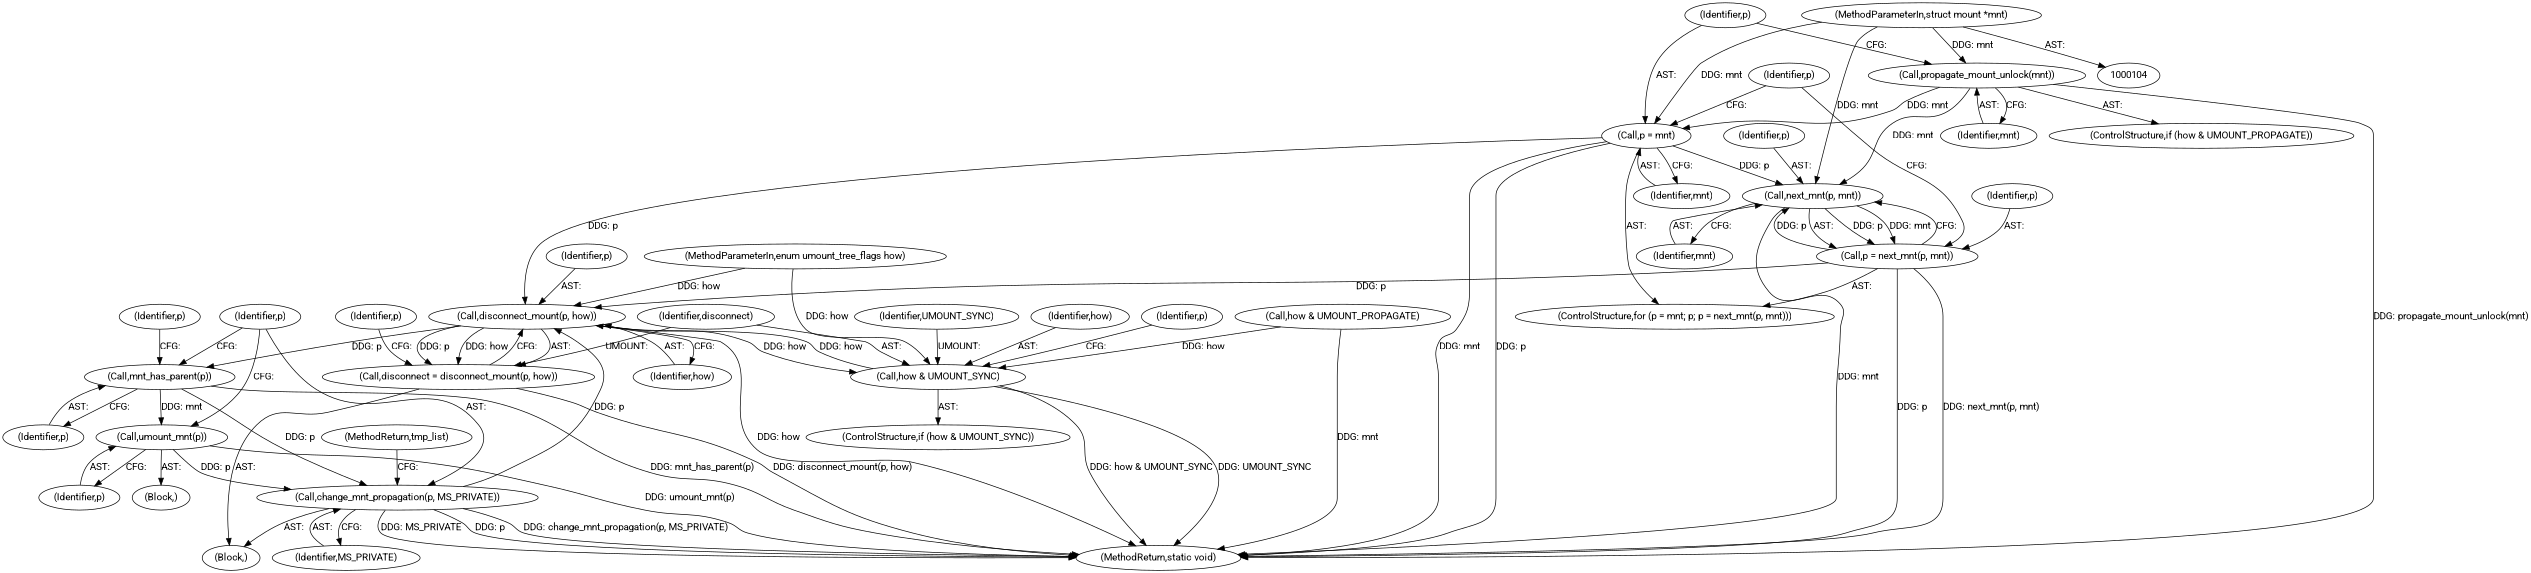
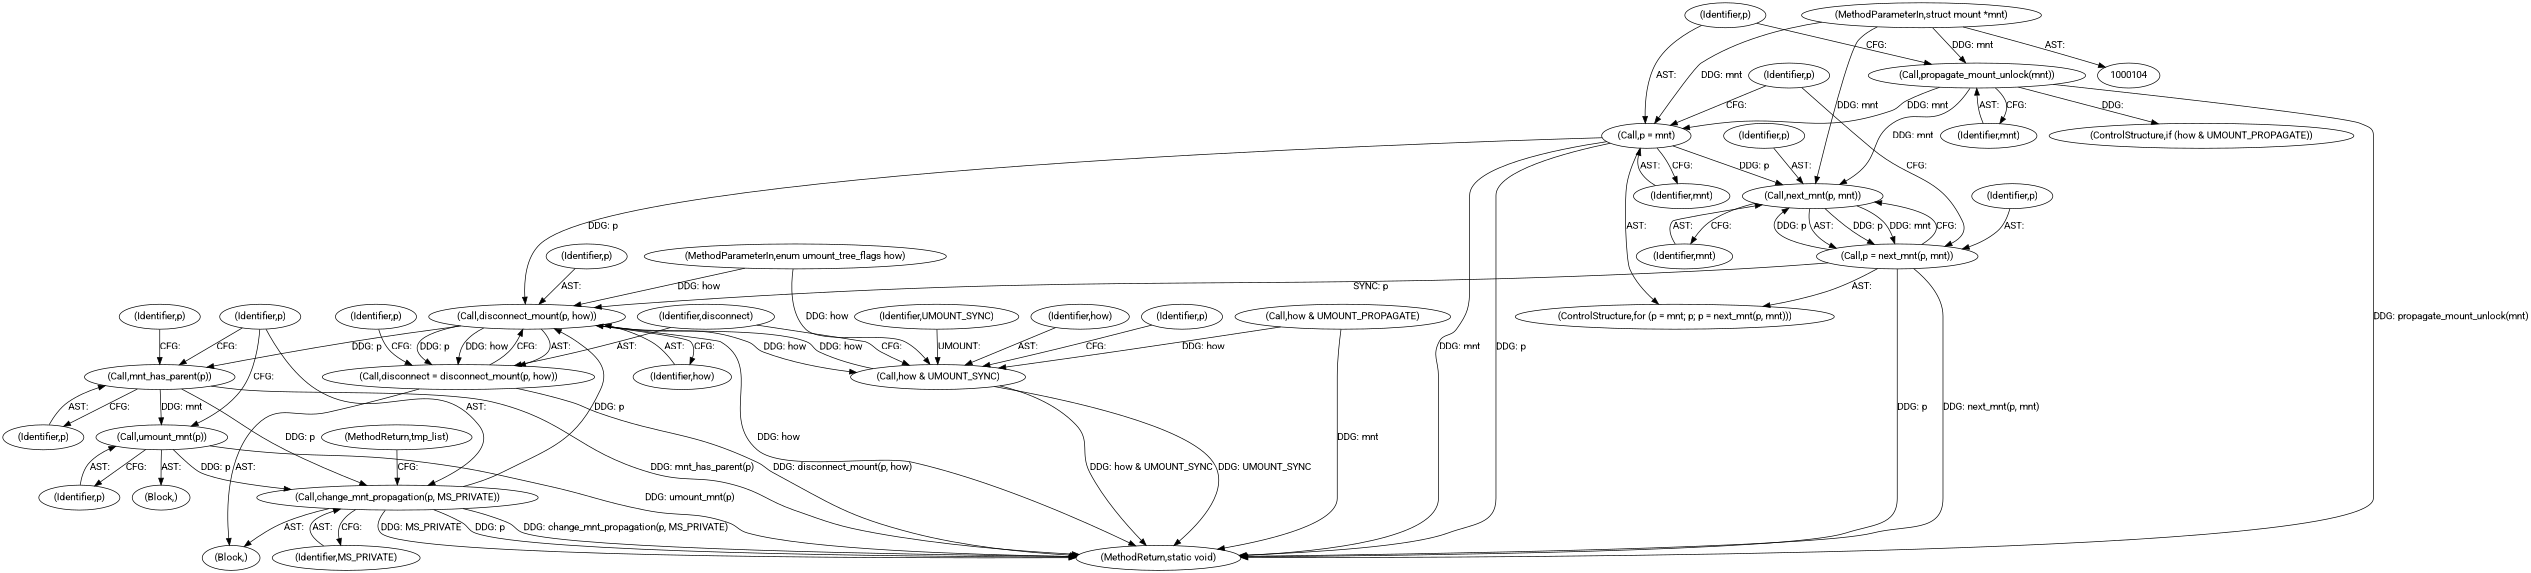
  digraph {
    fontname=Roboto
    node [fontname=Roboto]
    edge [fontname=Roboto]
    n1 [label="(Call,p = mnt)"]
    n2 [label="(Call,next_mnt(p, mnt))"]
    n3 [label="(Call,disconnect_mount(p, how))"]
    n4 [label="(MethodReturn,static void)"]
    n5 [label="(ControlStructure,for (p = mnt; p; p = next_mnt(p, mnt)))"]
    n6 [label="(Identifier,mnt)"]
    n7 [label="(Call,p = next_mnt(p, mnt))"]
    n8 [label="(Identifier,mnt)"]
    n9 [label="(Call,how & UMOUNT_SYNC)"]
    n10 [label="(Call,disconnect = disconnect_mount(p, how))"]
    n11 [label="(Call,mnt_has_parent(p))"]
    n12 [label="(Identifier,how)"]
    n13 [label="(Call,propagate_mount_unlock(mnt))"]
    n14 [label="(Identifier,mnt)"]
    n15 [label="(ControlStructure,if (how & UMOUNT_PROPAGATE))"]
    n16 [label="(MethodParameterIn,struct mount *mnt)"]
    1000104
-   n18 [label="(ControlStructure,if (how & UMOUNT_SYNC))"]
    n19 [label="(Block,)"]
    n20 [label="(Call,umount_mnt(p))"]
    n21 [label="(Call,change_mnt_propagation(p, MS_PRIVATE))"]
    n22 [label="(Identifier,p)"]
    n23 [label="(Identifier,UMOUNT_SYNC)"]
    n24 [label="(Identifier,p)"]
    n25 [label="(Block,)"]
    n26 [label="(Identifier,MS_PRIVATE)"]
    n27 [label="(Identifier,p)"]
    n28 [label="(Identifier,p)"]
    n29 [label="(Identifier,disconnect)"]
    n30 [label="(Identifier,p)"]
    n31 [label="(Identifier,how)"]
    n32 [label="(Identifier,p)"]
    n33 [label="(MethodReturn,tmp_list)"]
    n34 [label="(Identifier,p)"]
    n35 [label="(Identifier,p)"]
    n36 [label="(Identifier,p)"]
    n37 [label="(MethodParameterIn,enum umount_tree_flags how)"]
    n38 [label="(Call,how & UMOUNT_PROPAGATE)"]
    n39 [label="(Identifier,p)"]
    n40 [label="(Identifier,p)"]
    n1 -> n2 [label="DDG: p"]
    n1 -> n3 [label="DDG: p"]
    n1 -> n4 [label="DDG: p"]
    n1 -> n4 [label="DDG: mnt"]
    n1 -> n5 [label="AST: "]
    n1 -> n6 [label="CFG: "]
-   n2 -> n4 [label="DDG: mnt"]
    n2 -> n7 [label="AST: "]
    n2 -> n7 [label="DDG: p"]
    n2 -> n7 [label="DDG: mnt"]
    n2 -> n8 [label="CFG: "]
    n3 -> n4 [label="DDG: how"]
    n3 -> n9 [label="DDG: how"]
    n3 -> n10 [label="AST: "]
    n3 -> n10 [label="DDG: p"]
    n3 -> n10 [label="DDG: how"]
    n3 -> n11 [label="DDG: p"]
    n3 -> n12 [label="CFG: "]
    n6 -> n1 [label="AST: "]
    n7 -> n2 [label="CFG: "]
    n7 -> n2 [label="DDG: p"]
-   n7 -> n3 [label="DDG: p"]
+   n7 -> n3 [label="SYNC: p"]
    n7 -> n4 [label="DDG: p"]
    n7 -> n4 [label="DDG: next_mnt(p, mnt)"]
    n7 -> n5 [label="AST: "]
    n8 -> n2 [label="AST: "]
    n9 -> n3 [label="DDG: how"]
    n9 -> n4 [label="DDG: how & UMOUNT_SYNC"]
    n9 -> n4 [label="DDG: UMOUNT_SYNC"]
-   n9 -> n18 [label="AST: "]
    n10 -> n3 [label="CFG: "]
    n10 -> n4 [label="DDG: disconnect_mount(p, how)"]
    n10 -> n19 [label="AST: "]
    n11 -> n4 [label="DDG: mnt_has_parent(p)"]
    n11 -> n20 [label="DDG: mnt"]
    n11 -> n21 [label="DDG: p"]
    n11 -> n22 [label="CFG: "]
    n12 -> n3 [label="AST: "]
    n13 -> n1 [label="DDG: mnt"]
    n13 -> n2 [label="DDG: mnt"]
    n13 -> n4 [label="DDG: propagate_mount_unlock(mnt)"]
    n13 -> n14 [label="CFG: "]
-   n13 -> n15 [label="AST: "]
+   n13 -> n15 [label="DDG: "]
    n14 -> n13 [label="AST: "]
    n16 -> n1 [label="DDG: mnt"]
    n16 -> n2 [label="DDG: mnt"]
    n16 -> n13 [label="DDG: mnt"]
    n16 -> 1000104 [label="AST: "]
    n20 -> n4 [label="DDG: umount_mnt(p)"]
    n20 -> n21 [label="DDG: p"]
    n20 -> n24 [label="CFG: "]
    n20 -> n25 [label="AST: "]
    n21 -> n3 [label="DDG: p"]
    n21 -> n4 [label="DDG: change_mnt_propagation(p, MS_PRIVATE)"]
    n21 -> n4 [label="DDG: MS_PRIVATE"]
    n21 -> n4 [label="DDG: p"]
    n21 -> n19 [label="AST: "]
    n21 -> n26 [label="CFG: "]
    n22 -> n11 [label="AST: "]
    n23 -> n9 [label="UMOUNT: "]
    n24 -> n20 [label="AST: "]
    n26 -> n21 [label="AST: "]
    n27 -> n7 [label="AST: "]
    n28 -> n11 [label="CFG: "]
-   n29 -> n9 [label="AST: "]
-   n29 -> n10 [label="UMOUNT: "]
+   n29 -> n9 [label="CFG: "]
+   n29 -> n10 [label="AST: "]
    n30 -> n1 [label="AST: "]
    n30 -> n13 [label="CFG: "]
    n31 -> n9 [label="AST: "]
    n32 -> n11 [label="CFG: "]
    n32 -> n20 [label="CFG: "]
    n32 -> n21 [label="AST: "]
    n33 -> n21 [label="CFG: "]
    n34 -> n2 [label="AST: "]
    n35 -> n3 [label="AST: "]
    n36 -> n9 [label="CFG: "]
    n37 -> n3 [label="DDG: how"]
    n37 -> n9 [label="DDG: how"]
    n38 -> n4 [label="DDG: mnt"]
    n38 -> n9 [label="DDG: how"]
    n39 -> n1 [label="CFG: "]
    n39 -> n7 [label="CFG: "]
    n40 -> n10 [label="CFG: "]
  }
